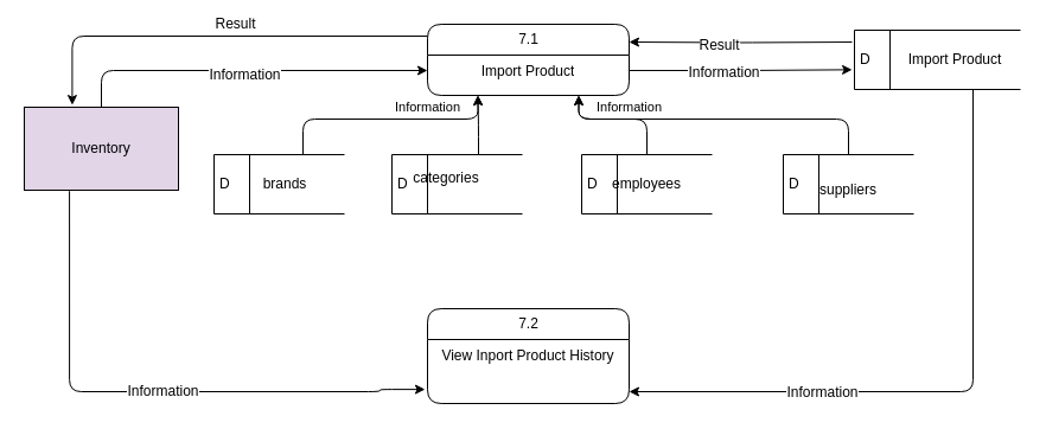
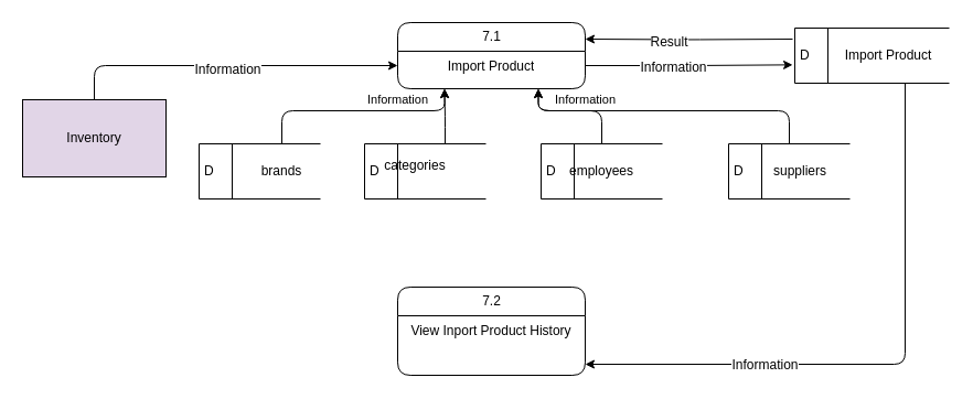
  <mxCell id="0" />
  <mxCell id="1" parent="0" />
- <mxCell id="2" value="Result" style="edgeStyle=orthogonalEdgeStyle;rounded=1;sketch=0;orthogonalLoop=1;jettySize=auto;html=1;entryX=0.311;entryY=-0.027;entryDx=0;entryDy=0;entryPerimeter=0;labelBackgroundColor=none;fontFamily=Helvetica;fontSize=12;" parent="1" source="3" target="9" edge="1"><mxGeometry x="-0.096" y="-10" relative="1" as="geometry"><mxPoint as="offset" /><Array as="points"><mxPoint x="60" y="30" /><mxPoint x="60" y="88" /></Array></mxGeometry></mxCell>
  <mxCell id="3" value="7.1" style="swimlane;html=1;fontStyle=0;childLayout=stackLayout;horizontal=1;startSize=26;horizontalStack=0;resizeParent=1;resizeLast=0;collapsible=1;marginBottom=0;swimlaneFillColor=#ffffff;align=center;rounded=1;shadow=0;comic=0;labelBackgroundColor=none;strokeWidth=1;fontFamily=Helvetica;fontSize=12;" parent="1" vertex="1"><mxGeometry x="360" y="20" width="170" height="60" as="geometry" /></mxCell>
  <mxCell id="4" value="&lt;font style=&quot;font-size: 12px;&quot;&gt;&lt;span style=&quot;font-size: 12px;&quot;&gt;Import Product&lt;/span&gt;&lt;/font&gt;" style="text;html=1;strokeColor=none;fillColor=none;spacingLeft=4;spacingRight=4;whiteSpace=wrap;overflow=hidden;rotatable=0;points=[[0,0.5],[1,0.5]];portConstraint=eastwest;align=center;fontFamily=Helvetica;fontSize=12;fontColor=#000000;" parent="3" vertex="1"><mxGeometry y="26" width="170" height="26" as="geometry" /></mxCell>
- <mxCell id="5" style="edgeStyle=orthogonalEdgeStyle;rounded=1;orthogonalLoop=1;jettySize=auto;html=1;exitX=0.293;exitY=1.01;exitDx=0;exitDy=0;exitPerimeter=0;fontFamily=Helvetica;fontSize=12;entryX=-0.012;entryY=0.957;entryDx=0;entryDy=0;entryPerimeter=0;" parent="1" source="9" target="11" edge="1"><mxGeometry relative="1" as="geometry"><mxPoint x="330" y="310" as="targetPoint" /><Array as="points"><mxPoint x="58" y="330" /><mxPoint x="320" y="330" /><mxPoint x="320" y="328" /></Array></mxGeometry></mxCell>
- <mxCell id="6" value="Information" style="edgeLabel;html=1;align=center;verticalAlign=middle;resizable=0;points=[];fontFamily=Helvetica;fontSize=12;" parent="5" vertex="1" connectable="0"><mxGeometry x="0.052" y="1" relative="1" as="geometry"><mxPoint as="offset" /></mxGeometry></mxCell>
  <mxCell id="7" style="edgeStyle=orthogonalEdgeStyle;rounded=1;orthogonalLoop=1;jettySize=auto;html=1;entryX=0;entryY=0.5;entryDx=0;entryDy=0;fontFamily=Helvetica;fontSize=12;" parent="1" source="9" target="4" edge="1"><mxGeometry relative="1" as="geometry" /></mxCell>
  <mxCell id="8" value="Information" style="edgeLabel;html=1;align=center;verticalAlign=middle;resizable=0;points=[];fontFamily=Helvetica;fontSize=12;" parent="7" vertex="1" connectable="0"><mxGeometry x="-0.014" y="-3" relative="1" as="geometry"><mxPoint as="offset" /></mxGeometry></mxCell>
  <mxCell id="9" value="&lt;span style=&quot;font-size: 12px&quot;&gt;Inventory&lt;/span&gt;" style="rounded=0;whiteSpace=wrap;html=1;fontFamily=Helvetica;fontSize=12;fillColor=#e1d5e7;" parent="1" vertex="1"><mxGeometry x="20" y="90" width="130" height="70" as="geometry" /></mxCell>
  <mxCell id="10" value="7.2" style="swimlane;html=1;fontStyle=0;childLayout=stackLayout;horizontal=1;startSize=26;horizontalStack=0;resizeParent=1;resizeLast=0;collapsible=1;marginBottom=0;swimlaneFillColor=#ffffff;align=center;rounded=1;shadow=0;comic=0;labelBackgroundColor=none;strokeWidth=1;fontFamily=Helvetica;fontSize=12;" parent="1" vertex="1"><mxGeometry x="360" y="260" width="170" height="80" as="geometry" /></mxCell>
  <mxCell id="11" value="&lt;font style=&quot;font-size: 12px;&quot;&gt;&lt;span style=&quot;font-size: 12px;&quot;&gt;View Inport Product History&lt;/span&gt;&lt;/font&gt;" style="text;html=1;strokeColor=none;fillColor=none;spacingLeft=4;spacingRight=4;whiteSpace=wrap;overflow=hidden;rotatable=0;points=[[0,0.5],[1,0.5]];portConstraint=eastwest;align=center;fontFamily=Helvetica;fontSize=12;fontColor=#000000;" parent="10" vertex="1"><mxGeometry y="26" width="170" height="44" as="geometry" /></mxCell>
  <mxCell id="12" style="edgeStyle=orthogonalEdgeStyle;rounded=1;orthogonalLoop=1;jettySize=auto;html=1;entryX=1;entryY=0.25;entryDx=0;entryDy=0;fontFamily=Helvetica;fontSize=12;" parent="1" target="3" edge="1"><mxGeometry relative="1" as="geometry"><Array as="points" /><mxPoint x="718" y="35" as="sourcePoint" /></mxGeometry></mxCell>
  <mxCell id="13" value="Result" style="edgeLabel;html=1;align=center;verticalAlign=middle;resizable=0;points=[];fontFamily=Helvetica;fontSize=12;" parent="12" vertex="1" connectable="0"><mxGeometry x="0.197" y="2" relative="1" as="geometry"><mxPoint as="offset" /></mxGeometry></mxCell>
  <mxCell id="14" style="edgeStyle=orthogonalEdgeStyle;rounded=1;orthogonalLoop=1;jettySize=auto;html=1;fontFamily=Helvetica;fontSize=12;" parent="1" source="16" edge="1"><mxGeometry relative="1" as="geometry"><mxPoint x="530" y="330" as="targetPoint" /><Array as="points"><mxPoint x="820" y="330" /></Array></mxGeometry></mxCell>
  <mxCell id="15" value="Information" style="edgeLabel;html=1;align=center;verticalAlign=middle;resizable=0;points=[];fontFamily=Helvetica;fontSize=12;" parent="14" vertex="1" connectable="0"><mxGeometry x="0.406" relative="1" as="geometry"><mxPoint as="offset" /></mxGeometry></mxCell>
  <mxCell id="16" value="D" style="html=1;dashed=0;whitespace=wrap;shape=mxgraph.dfd.dataStoreID;align=left;spacingLeft=3;points=[[0,0],[0.5,0],[1,0],[0,0.5],[1,0.5],[0,1],[0.5,1],[1,1]];fontFamily=Helvetica;fontSize=12;" parent="1" vertex="1"><mxGeometry x="720" y="25" width="140" height="50" as="geometry" /></mxCell>
  <mxCell id="17" value="Import Product" style="text;html=1;strokeColor=none;fillColor=none;align=center;verticalAlign=middle;whiteSpace=wrap;rounded=0;fontFamily=Helvetica;fontSize=12;" parent="1" vertex="1"><mxGeometry x="760" y="40" width="90" height="20" as="geometry" /></mxCell>
  <mxCell id="18" style="edgeStyle=orthogonalEdgeStyle;rounded=0;orthogonalLoop=1;jettySize=auto;html=1;entryX=-0.014;entryY=0.667;entryDx=0;entryDy=0;entryPerimeter=0;fontFamily=Helvetica;fontSize=12;" parent="1" source="4" target="16" edge="1"><mxGeometry relative="1" as="geometry"><mxPoint x="710" y="59" as="targetPoint" /></mxGeometry></mxCell>
  <mxCell id="19" value="Information" style="edgeLabel;html=1;align=center;verticalAlign=middle;resizable=0;points=[];fontFamily=Helvetica;fontSize=12;" parent="18" vertex="1" connectable="0"><mxGeometry x="-0.159" y="-1" relative="1" as="geometry"><mxPoint as="offset" /></mxGeometry></mxCell>
  <mxCell id="20" value="D" style="html=1;dashed=0;whitespace=wrap;shape=mxgraph.dfd.dataStoreID;align=left;spacingLeft=3;points=[[0,0],[0.5,0],[1,0],[0,0.5],[1,0.5],[0,1],[0.5,1],[1,1]];fontFamily=Helvetica;fontSize=12;" parent="1" vertex="1"><mxGeometry x="180" y="130" width="110" height="50" as="geometry" /></mxCell>
  <mxCell id="21" value="Information" style="edgeStyle=orthogonalEdgeStyle;curved=0;rounded=1;sketch=0;orthogonalLoop=1;jettySize=auto;html=1;entryX=0.25;entryY=1;entryDx=0;entryDy=0;labelBackgroundColor=none;" parent="1" target="3" edge="1"><mxGeometry x="0.367" y="10" relative="1" as="geometry"><mxPoint x="255" y="130" as="sourcePoint" /><Array as="points"><mxPoint x="255" y="100" /><mxPoint x="403" y="100" /></Array><mxPoint as="offset" /></mxGeometry></mxCell>
- <mxCell id="22" value="brands" style="text;html=1;strokeColor=none;fillColor=none;align=center;verticalAlign=middle;whiteSpace=wrap;rounded=0;fontFamily=Helvetica;fontSize=12;" parent="1" vertex="1"><mxGeometry x="215" y="145" width="50" height="20" as="geometry" /></mxCell>
+ <mxCell id="22" value="brands" style="text;html=1;strokeColor=none;fillColor=none;align=center;verticalAlign=middle;whiteSpace=wrap;rounded=0;fontFamily=Helvetica;fontSize=12;" parent="1" vertex="1"><mxGeometry x="230" y="145" width="50" height="20" as="geometry" /></mxCell>
  <mxCell id="23" style="edgeStyle=orthogonalEdgeStyle;curved=0;rounded=1;sketch=0;orthogonalLoop=1;jettySize=auto;html=1;entryX=0.25;entryY=1;entryDx=0;entryDy=0;" parent="1" source="24" target="3" edge="1"><mxGeometry relative="1" as="geometry"><Array as="points"><mxPoint x="403" y="105" /><mxPoint x="403" y="105" /></Array></mxGeometry></mxCell>
  <mxCell id="24" value="D" style="html=1;dashed=0;whitespace=wrap;shape=mxgraph.dfd.dataStoreID;align=left;spacingLeft=3;points=[[0,0],[0.5,0],[1,0],[0,0.5],[1,0.5],[0,1],[0.5,1],[1,1]];fontFamily=Helvetica;fontSize=12;" parent="1" vertex="1"><mxGeometry x="330" y="130" width="110" height="50" as="geometry" /></mxCell>
  <mxCell id="25" style="edgeStyle=orthogonalEdgeStyle;curved=0;rounded=1;sketch=0;orthogonalLoop=1;jettySize=auto;html=1;entryX=0.75;entryY=1;entryDx=0;entryDy=0;" parent="1" source="26" target="3" edge="1"><mxGeometry relative="1" as="geometry"><Array as="points"><mxPoint x="545" y="100" /><mxPoint x="488" y="100" /></Array></mxGeometry></mxCell>
  <mxCell id="26" value="D" style="html=1;dashed=0;whitespace=wrap;shape=mxgraph.dfd.dataStoreID;align=left;spacingLeft=3;points=[[0,0],[0.5,0],[1,0],[0,0.5],[1,0.5],[0,1],[0.5,1],[1,1]];fontFamily=Helvetica;fontSize=12;" parent="1" vertex="1"><mxGeometry x="490" y="130" width="110" height="50" as="geometry" /></mxCell>
  <mxCell id="27" value="categories" style="text;html=1;strokeColor=none;fillColor=none;align=center;verticalAlign=middle;whiteSpace=wrap;rounded=0;fontFamily=Helvetica;fontSize=12;" parent="1" vertex="1"><mxGeometry x="351" y="140" width="50" height="20" as="geometry" /></mxCell>
  <mxCell id="28" value="employees" style="text;html=1;strokeColor=none;fillColor=none;align=center;verticalAlign=middle;whiteSpace=wrap;rounded=0;fontFamily=Helvetica;fontSize=12;" parent="1" vertex="1"><mxGeometry x="520" y="145" width="50" height="20" as="geometry" /></mxCell>
  <mxCell id="29" value="Information" style="edgeStyle=orthogonalEdgeStyle;curved=0;rounded=1;sketch=0;orthogonalLoop=1;jettySize=auto;html=1;entryX=0.75;entryY=1;entryDx=0;entryDy=0;labelBackgroundColor=none;" parent="1" source="30" target="3" edge="1"><mxGeometry x="0.549" y="-10" relative="1" as="geometry"><Array as="points"><mxPoint x="715" y="100" /><mxPoint x="488" y="100" /></Array><mxPoint as="offset" /></mxGeometry></mxCell>
  <mxCell id="30" value="D" style="html=1;dashed=0;whitespace=wrap;shape=mxgraph.dfd.dataStoreID;align=left;spacingLeft=3;points=[[0,0],[0.5,0],[1,0],[0,0.5],[1,0.5],[0,1],[0.5,1],[1,1]];fontFamily=Helvetica;fontSize=12;" parent="1" vertex="1"><mxGeometry x="660" y="130" width="110" height="50" as="geometry" /></mxCell>
- <mxCell id="31" value="suppliers" style="text;html=1;strokeColor=none;fillColor=none;align=center;verticalAlign=middle;whiteSpace=wrap;rounded=0;fontFamily=Helvetica;fontSize=12;" parent="1" vertex="1"><mxGeometry x="690" y="150" width="50" height="20" as="geometry" /></mxCell>
+ <mxCell id="31" value="suppliers" style="text;html=1;strokeColor=none;fillColor=none;align=center;verticalAlign=middle;whiteSpace=wrap;rounded=0;fontFamily=Helvetica;fontSize=12;" parent="1" vertex="1"><mxGeometry x="700" y="145" width="50" height="20" as="geometry" /></mxCell>
